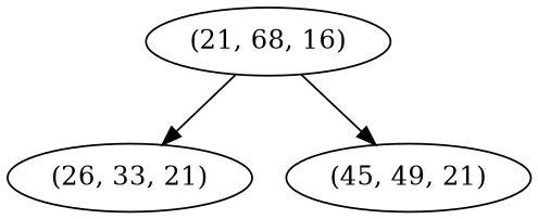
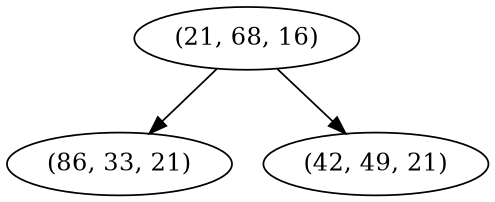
  digraph {
    n1 [label="(21, 68, 16)"]
-   "(26, 33, 21)"
-   "(42, 49, 21)" [label="(45, 49, 21)"]
+   "(26, 33, 21)" [label="(86, 33, 21)"]
+   "(42, 49, 21)"
    n1 -> "(26, 33, 21)"
    n1 -> "(42, 49, 21)"
  }
